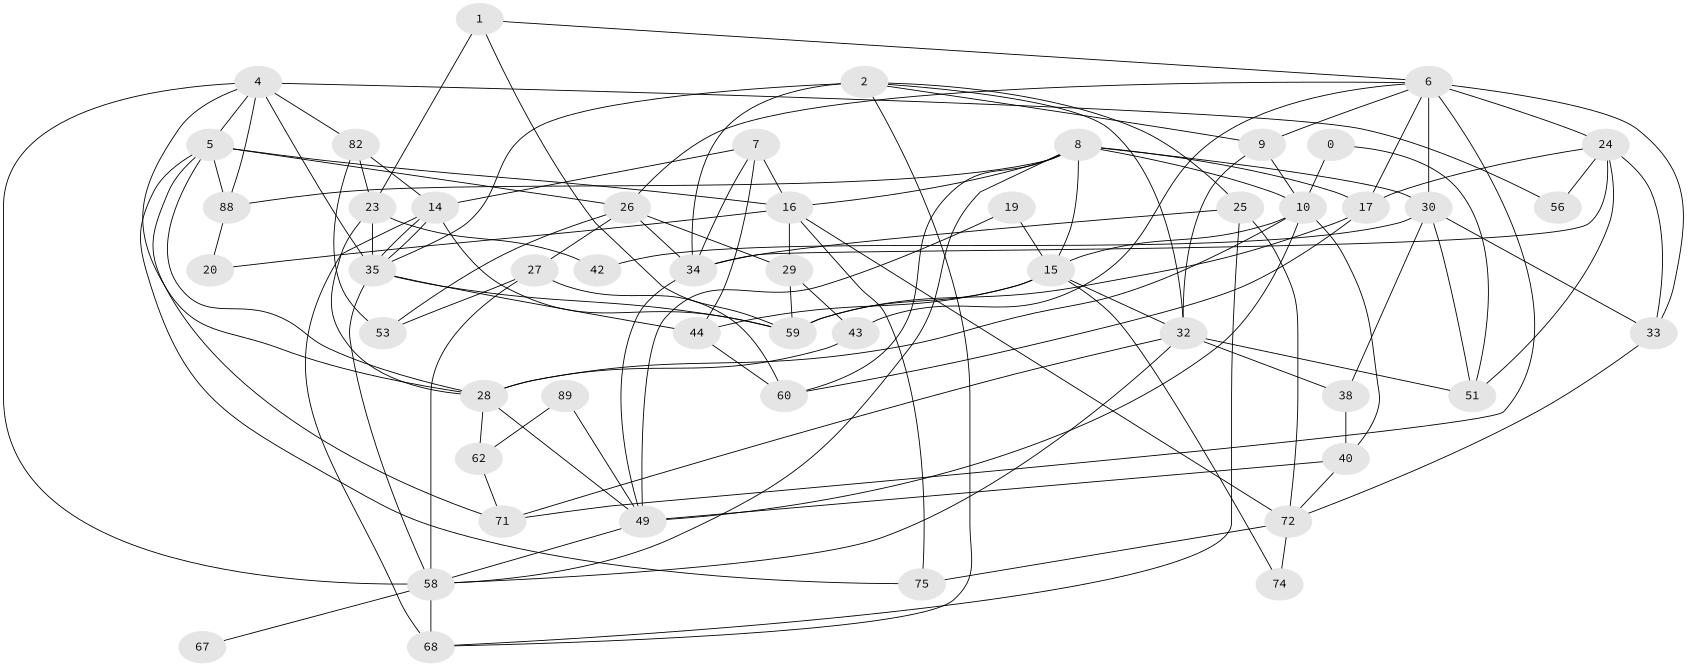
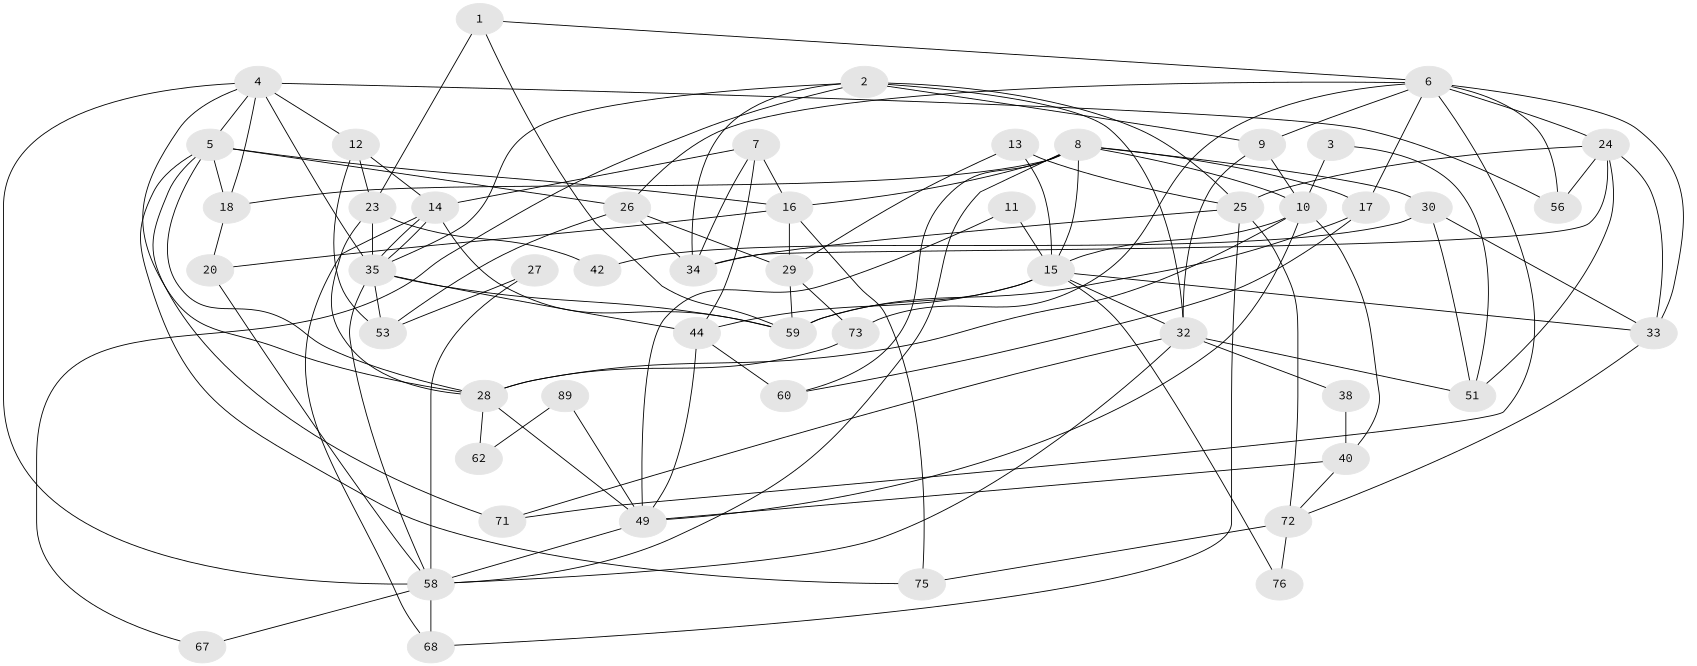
  graph {
    fontname="Source Code Pro"
    node [color=gray90 fontname="Source Code Pro" style=filled]
    edge [fontname="Source Code Pro"]
    6 [super="+46"]
    9 [super="+77"]
    26 [super="+37"]
    71
    17
    24 [super="+36"]
    30 [super="+51"]
    33 [super="+61"]
-   73 [label=43]
+   73
    1
    23 [super="+57"]
    59 [super="+65"]
    35 [super="+47"]
    28 [super="+50"]
    42
    2 [super="+79"]
    25 [super="+31"]
    32 [super="+74"]
    34 [super="+69"]
    67
    10 [super="+52"]
    72 [super="+80"]
    68 [super="+81"]
    n24 [label=51 super="+64"]
    58 [super="+78"]
    38 [super="+48"]
    n27 [label=49 super="+49"]
    44
    53 [super="+66"]
    15 [super="+19"]
    40
-   3 [label=0]
+   3
    16 [super="+82"]
    75
    29 [super="+41"]
    20
    4 [super="+63"]
    5 [super="+21"]
-   12 [label=82]
-   18 [super="+55" label=88]
+   12
+   18 [super="+55"]
    56
    14 [super="+45"]
    62
    27
    60
    7 [super="+22"]
    8 [super="+70"]
-   76 [label=74]
-   11 [label=19]
+   76
+   11
+   13
    n51 [label=89]
    6 -- 9
    6 -- 26
    6 -- 71
    6 -- 17
    6 -- 24
-   6 -- 30 [weight=2]
+   6 -- 56 [weight=2]
    6 -- 33
    6 -- 73
    9 -- 32
    9 -- 10
    26 -- 34
    26 -- 53
    26 -- 29
-   26 -- 27
    17 -- 59
    17 -- 60
    24 -- 33
-   24 -- 17
+   24 -- 25
    24 -- 34 [weight=2]
    24 -- n24
    24 -- 56 [weight=2]
    30 -- 33
    30 -- 42
    30 -- n24
-   30 -- 38
    33 -- 72
    73 -- 28 [weight=2]
    1 -- 6
    1 -- 23
    1 -- 59
    23 -- 35
    23 -- 28
    23 -- 42
    35 -- 59
    35 -- 58
    35 -- 44
+   35 -- 53
    28 -- n27
    28 -- 62
    2 -- 9
    2 -- 35
    2 -- 25
    2 -- 32
    2 -- 34
-   2 -- 68
+   2 -- 67
    25 -- 34
    25 -- 72
    25 -- 68
    32 -- 71
    32 -- n24
    32 -- 58
    32 -- 38
-   34 -- n27
+   44 -- n27
    10 -- 28
    10 -- n27
    10 -- 15
    10 -- 40
    72 -- 75
    72 -- 76
    58 -- 67
    58 -- 68 [weight=2]
    38 -- 40
    n27 -- 58
    44 -- 60
+   15 -- 33
    15 -- 59
    15 -- 32
    15 -- 44
    15 -- 76
    40 -- 72
    40 -- n27
    3 -- 10
    3 -- n24
-   16 -- 72
    16 -- 75
    16 -- 29
    16 -- 20
    29 -- 73
    29 -- 59
+   20 -- 58
    4 -- 35
    4 -- 28
    4 -- 58
    4 -- 5
    4 -- 12
    4 -- 18
    4 -- 56
    5 -- 26
    5 -- 71
    5 -- 28
    5 -- 16 [weight=2]
    5 -- 75
    5 -- 18
    12 -- 23
    12 -- 53
    12 -- 14
    18 -- 20
    14 -- 59
    14 -- 35
    14 -- 35
    14 -- 68
-   62 -- 71
    27 -- 58
    27 -- 53
-   27 -- 60
    7 -- 34
    7 -- 44
    7 -- 16
    7 -- 14
    8 -- 17
    8 -- 30
    8 -- 10
    8 -- 58
    8 -- 15
    8 -- 16
    8 -- 18
    8 -- 60
    11 -- n27
    11 -- 15
+   13 -- 25
+   13 -- 15
+   13 -- 29
    n51 -- n27
    n51 -- 62
  }
